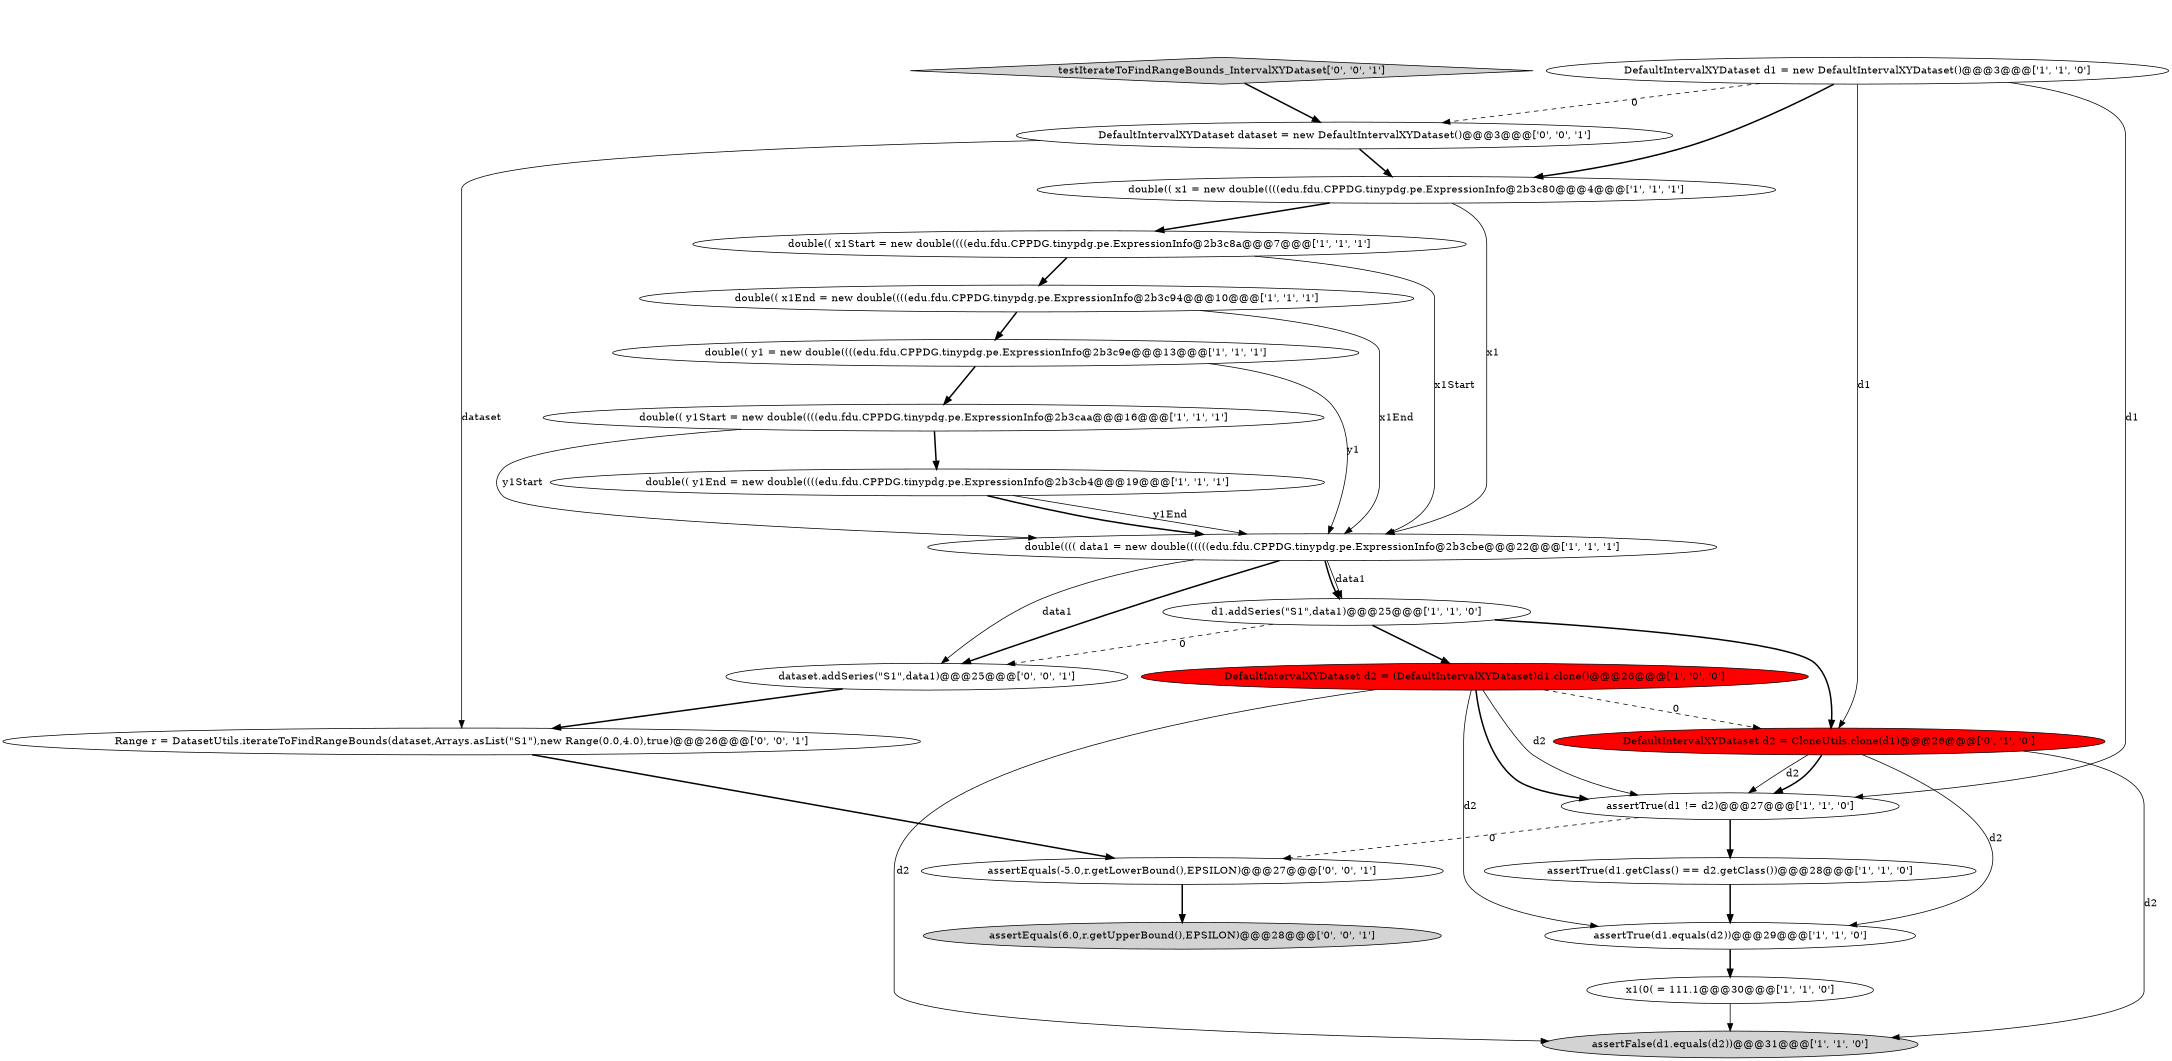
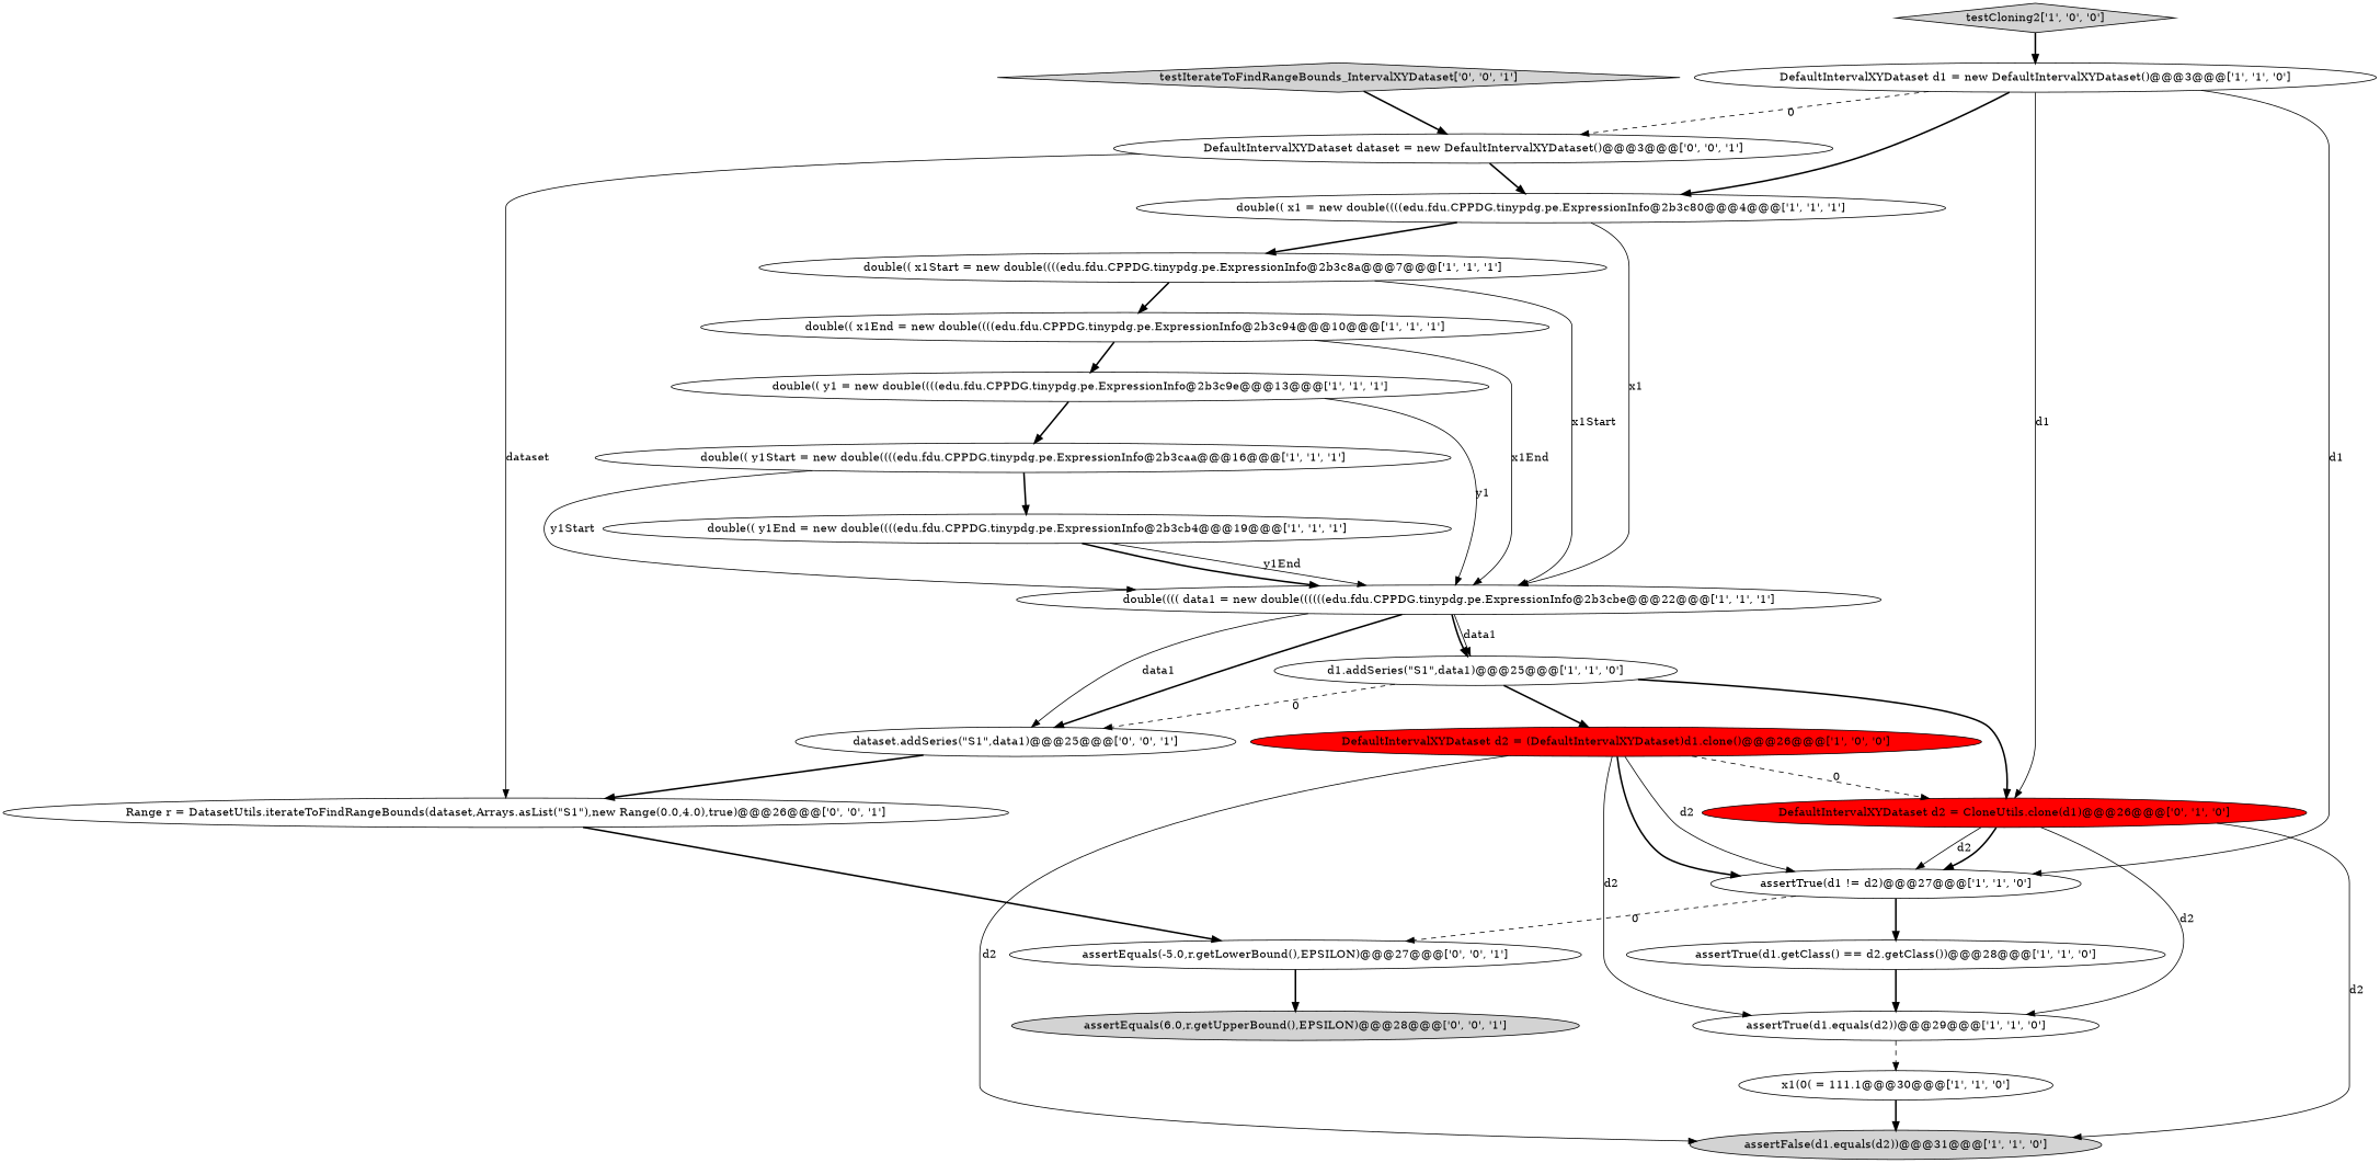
  digraph {
    node [fillcolor=white shape=ellipse style=filled]
    edge [style=bold]
    n1 [label="DefaultIntervalXYDataset dataset = new DefaultIntervalXYDataset()@@@3@@@['0', '0', '1']"]
    n2 [label="double(( x1 = new double((((edu.fdu.CPPDG.tinypdg.pe.ExpressionInfo@2b3c80@@@4@@@['1', '1', '1']"]
    n3 [label="Range r = DatasetUtils.iterateToFindRangeBounds(dataset,Arrays.asList(\"S1\"),new Range(0.0,4.0),true)@@@26@@@['0', '0', '1']"]
    n4 [label="double(((( data1 = new double((((((edu.fdu.CPPDG.tinypdg.pe.ExpressionInfo@2b3cbe@@@22@@@['1', '1', '1']"]
    n5 [label="double(( x1Start = new double((((edu.fdu.CPPDG.tinypdg.pe.ExpressionInfo@2b3c8a@@@7@@@['1', '1', '1']"]
    n6 [label="assertEquals(-5.0,r.getLowerBound(),EPSILON)@@@27@@@['0', '0', '1']"]
    n7 [label="x1(0( = 111.1@@@30@@@['1', '1', '0']"]
    n8 [fillcolor=lightgray label="assertFalse(d1.equals(d2))@@@31@@@['1', '1', '0']"]
    n9 [fillcolor=red label="DefaultIntervalXYDataset d2 = (DefaultIntervalXYDataset)d1.clone()@@@26@@@['1', '0', '0']"]
    n10 [label="assertTrue(d1.equals(d2))@@@29@@@['1', '1', '0']"]
    n11 [fillcolor=red label="DefaultIntervalXYDataset d2 = CloneUtils.clone(d1)@@@26@@@['0', '1', '0']"]
    n12 [label="assertTrue(d1 != d2)@@@27@@@['1', '1', '0']"]
    n13 [label="assertTrue(d1.getClass() == d2.getClass())@@@28@@@['1', '1', '0']"]
    n14 [label="double(( y1End = new double((((edu.fdu.CPPDG.tinypdg.pe.ExpressionInfo@2b3cb4@@@19@@@['1', '1', '1']"]
    n15 [label="dataset.addSeries(\"S1\",data1)@@@25@@@['0', '0', '1']"]
    n16 [label="d1.addSeries(\"S1\",data1)@@@25@@@['1', '1', '0']"]
    n17 [label="double(( y1Start = new double((((edu.fdu.CPPDG.tinypdg.pe.ExpressionInfo@2b3caa@@@16@@@['1', '1', '1']"]
    n18 [label="double(( x1End = new double((((edu.fdu.CPPDG.tinypdg.pe.ExpressionInfo@2b3c94@@@10@@@['1', '1', '1']"]
    n19 [label="double(( y1 = new double((((edu.fdu.CPPDG.tinypdg.pe.ExpressionInfo@2b3c9e@@@13@@@['1', '1', '1']"]
    n20 [label="DefaultIntervalXYDataset d1 = new DefaultIntervalXYDataset()@@@3@@@['1', '1', '0']"]
    n21 [fillcolor=lightgray label="assertEquals(6.0,r.getUpperBound(),EPSILON)@@@28@@@['0', '0', '1']"]
+   n22 [fillcolor=lightgray label="testCloning2['1', '0', '0']" shape=diamond]
    n23 [fillcolor=lightgray label="testIterateToFindRangeBounds_IntervalXYDataset['0', '0', '1']" shape=diamond]
    n1 -> n2
    n1 -> n3 [label=dataset style=solid]
    n2 -> n4 [label=x1 style=solid]
    n2 -> n5
    n3 -> n6
    n4 -> n15
    n4 -> n15 [label=data1 style=solid]
    n4 -> n16
    n4 -> n16 [label=data1 style=solid]
    n5 -> n4 [label=x1Start style=solid]
    n5 -> n18
    n6 -> n21
-   n7 -> n8 [style=solid]
+   n7 -> n8
    n9 -> n8 [label=d2 style=solid]
    n9 -> n10 [label=d2 style=solid]
    n9 -> n11 [label=0 style=dashed]
    n9 -> n12
    n9 -> n12 [label=d2 style=solid]
-   n10 -> n7
+   n10 -> n7 [style=dashed]
    n11 -> n8 [label=d2 style=solid]
    n11 -> n10 [label=d2 style=solid]
    n11 -> n12 [label=d2 style=solid]
    n11 -> n12
    n12 -> n6 [label=0 style=dashed]
    n12 -> n13
    n13 -> n10
    n14 -> n4 [label=y1End style=solid]
    n14 -> n4
    n15 -> n3
    n16 -> n9
    n16 -> n11
    n16 -> n15 [label=0 style=dashed]
    n17 -> n4 [label=y1Start style=solid]
    n17 -> n14
    n18 -> n4 [label=x1End style=solid]
    n18 -> n19
    n19 -> n4 [label=y1 style=solid]
    n19 -> n17
    n20 -> n1 [label=0 style=dashed]
    n20 -> n2
    n20 -> n11 [label=d1 style=solid]
    n20 -> n12 [label=d1 style=solid]
+   n22 -> n20
    n23 -> n1
  }
